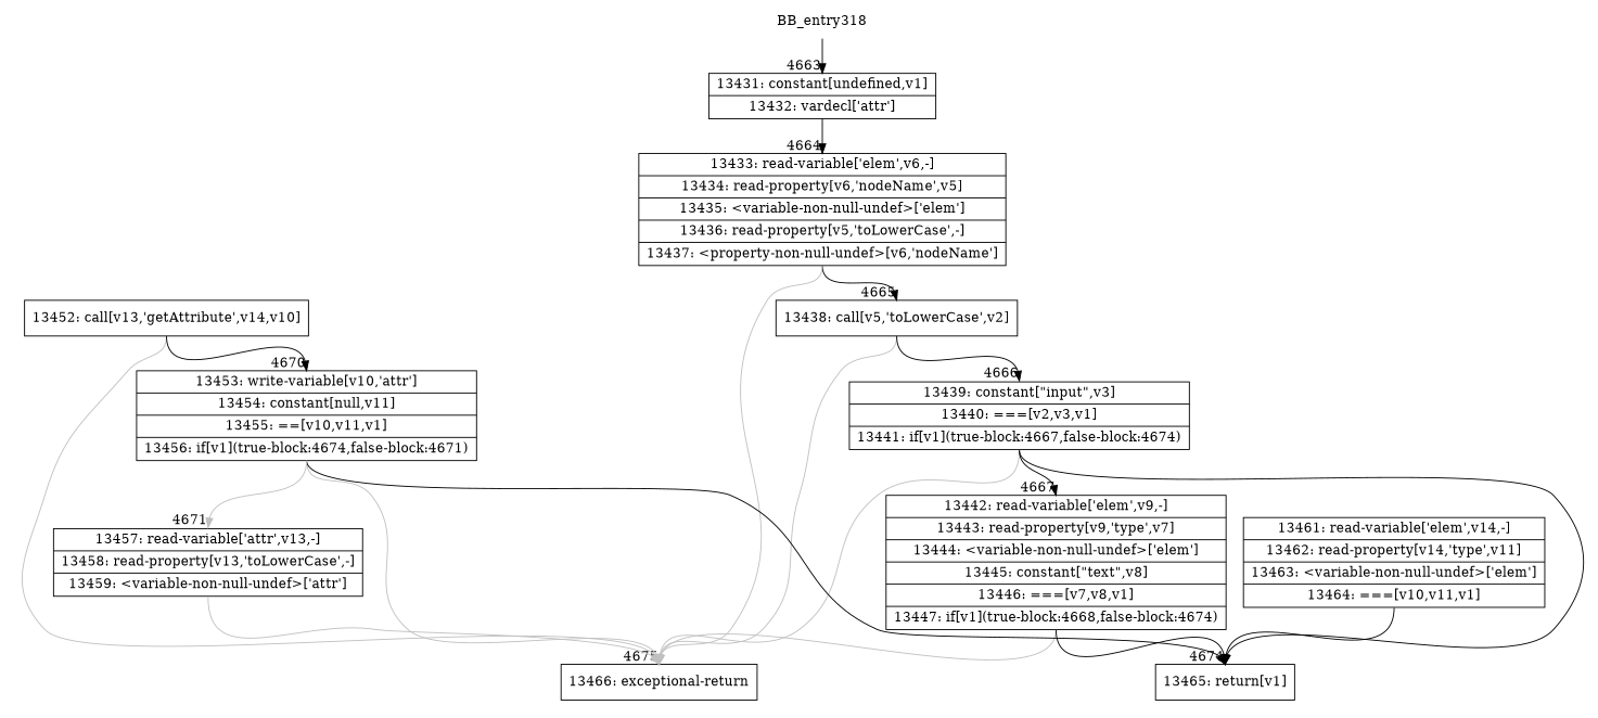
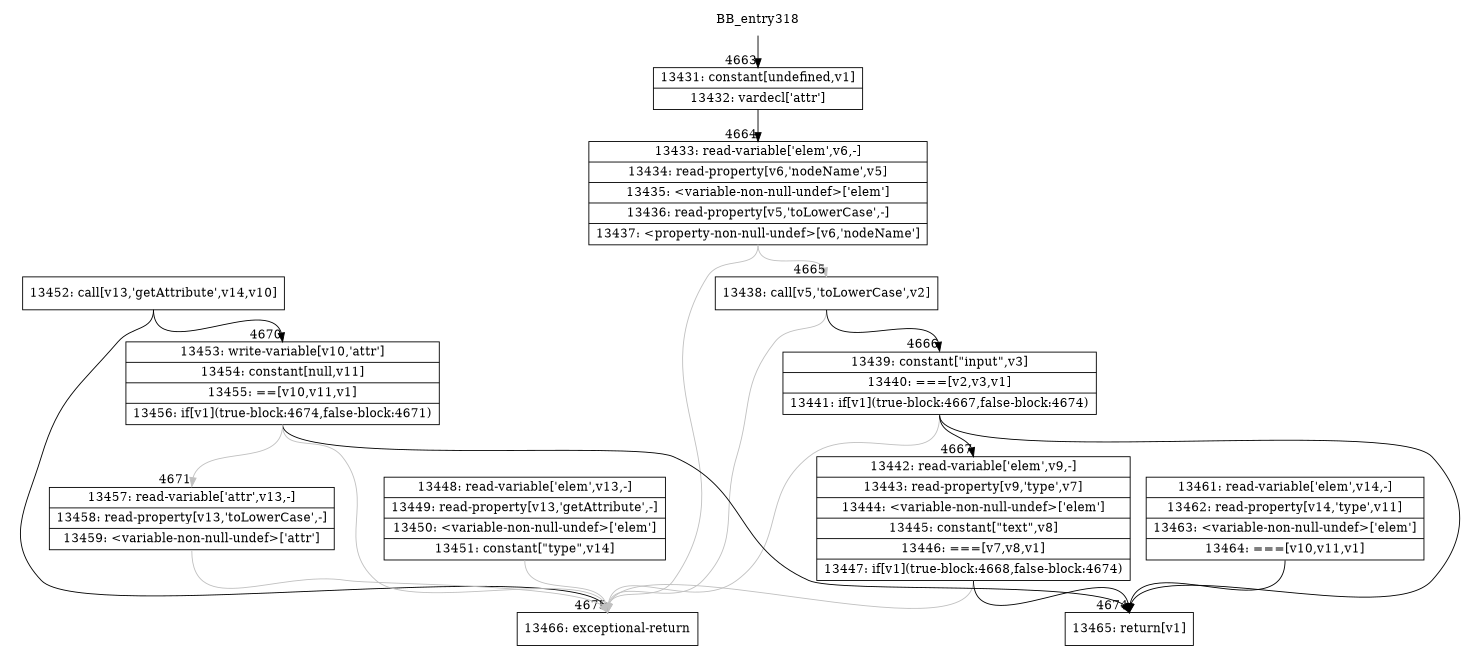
  digraph {
    rankdir=TD
    node [shape=record]
    edge [headport=n tailport=s]
    n1 [label=BB_entry318 shape=none]
    n2 [label="{13431: constant[undefined,v1]|13432: vardecl['attr']}"]
    n3 [label="{13433: read-variable['elem',v6,-]|13434: read-property[v6,'nodeName',v5]|13435: \<variable-non-null-undef\>['elem']|13436: read-property[v5,'toLowerCase',-]|13437: \<property-non-null-undef\>[v6,'nodeName']}"]
    n4 [label="{13438: call[v5,'toLowerCase',v2]}"]
    n5 [label="{13466: exceptional-return}"]
    n6 [label="{13439: constant[\"input\",v3]|13440: ===[v2,v3,v1]|13441: if[v1](true-block:4667,false-block:4674)}"]
    n7 [label="{13465: return[v1]}"]
    n8 [label="{13442: read-variable['elem',v9,-]|13443: read-property[v9,'type',v7]|13444: \<variable-non-null-undef\>['elem']|13445: constant[\"text\",v8]|13446: ===[v7,v8,v1]|13447: if[v1](true-block:4668,false-block:4674)}"]
+   n9 [label="{13448: read-variable['elem',v13,-]|13449: read-property[v13,'getAttribute',-]|13450: \<variable-non-null-undef\>['elem']|13451: constant[\"type\",v14]}"]
    n10 [label="{13452: call[v13,'getAttribute',v14,v10]}"]
    n11 [label="{13453: write-variable[v10,'attr']|13454: constant[null,v11]|13455: ==[v10,v11,v1]|13456: if[v1](true-block:4674,false-block:4671)}"]
    n12 [label="{13457: read-variable['attr',v13,-]|13458: read-property[v13,'toLowerCase',-]|13459: \<variable-non-null-undef\>['attr']}"]
    n13 [label="{13461: read-variable['elem',v14,-]|13462: read-property[v14,'type',v11]|13463: \<variable-non-null-undef\>['elem']|13464: ===[v10,v11,v1]}"]
    n1 -> n2 [headlabel="    4663"]
    n2 -> n3 [headlabel="      4664"]
-   n3 -> n4 [headlabel="      4665"]
+   n3 -> n4 [headlabel="      4665" color=gray]
    n3 -> n5 [color=gray headlabel="      4675"]
    n4 -> n5 [color=gray]
    n4 -> n6 [headlabel="      4666"]
    n6 -> n5 [color=gray]
    n6 -> n7 [headlabel="      4674"]
    n6 -> n8 [headlabel="      4667"]
    n8 -> n5 [color=gray]
    n8 -> n7
-   n10 -> n5 [color=gray]
+   n9 -> n5 [color=gray]
+   n10 -> n5 [color=black]
    n10 -> n11 [headlabel="      4670"]
    n11 -> n5 [color=gray]
    n11 -> n7
    n11 -> n12 [color=gray headlabel="      4671"]
    n12 -> n5 [color=gray]
    n13 -> n7
  }
